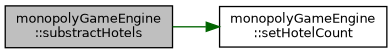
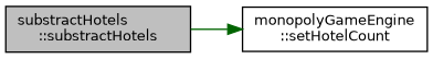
  digraph {
    rankdir=LR
    node [color=black fontname=Helvetica fontsize=10 shape=record style=filled]
-   n1 [fillcolor=grey75 fontcolor=black height=0.2 label="monopolyGameEngine\l::substractHotels" width=0.4]
+   n1 [fillcolor=grey75 fontcolor=black height=0.2 label="substractHotels\l::substractHotels" width=0.4]
    n2 [fillcolor=white height=0.2 label="monopolyGameEngine\l::setHotelCount" width=0.4]
    n1 -> n2 [color=darkgreen fontname=Helvetica fontsize=10 labelfontname=Helvetica labelfontsize=10 style=solid]
  }
